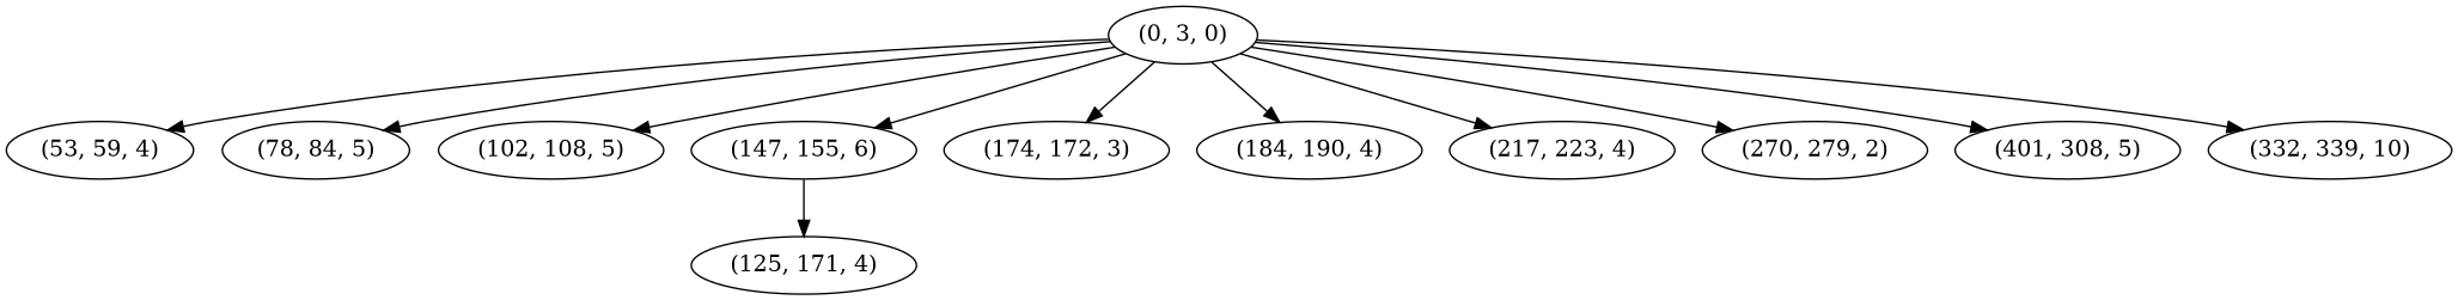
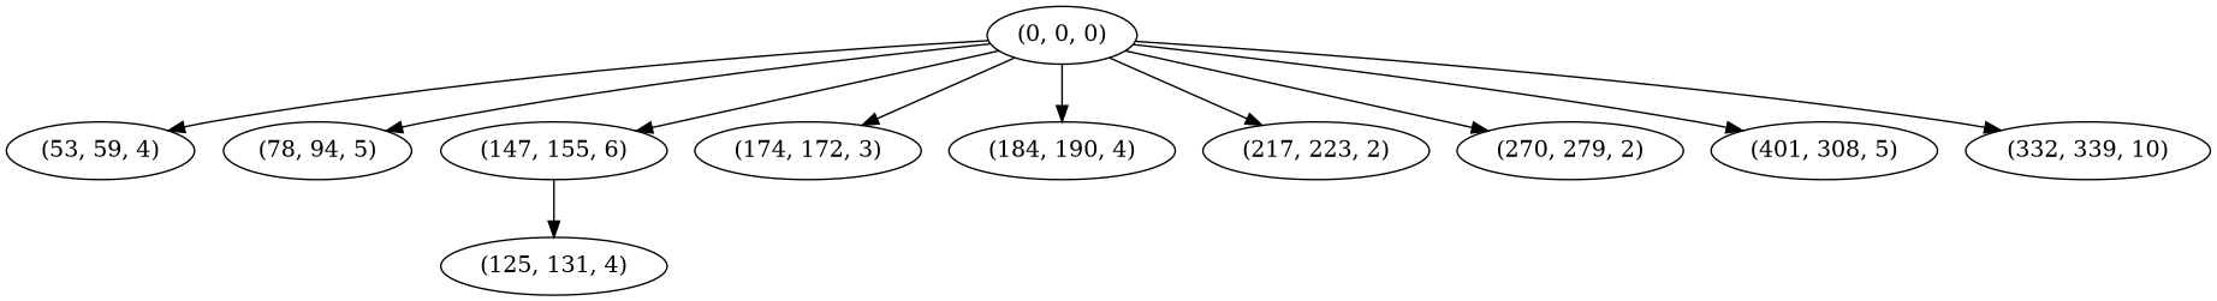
  digraph {
    n1 [label="(53, 59, 4)"]
-   "(0, 0, 0)" [label="(0, 3, 0)"]
-   "(78, 84, 5)"
-   "(102, 108, 5)"
+   "(0, 0, 0)"
+   "(78, 84, 5)" [label="(78, 94, 5)"]
    "(147, 155, 6)"
    n6 [label="(174, 172, 3)"]
    "(184, 190, 4)"
-   "(217, 223, 2)" [label="(217, 223, 4)"]
+   "(217, 223, 2)"
    n9 [label="(270, 279, 2)"]
    n10 [label="(401, 308, 5)"]
    "(332, 339, 10)"
-   "(125, 131, 4)" [label="(125, 171, 4)"]
+   "(125, 131, 4)"
    "(0, 0, 0)" -> n1
    "(0, 0, 0)" -> "(78, 84, 5)"
-   "(0, 0, 0)" -> "(102, 108, 5)"
    "(0, 0, 0)" -> "(147, 155, 6)"
    "(0, 0, 0)" -> n6
    "(0, 0, 0)" -> "(184, 190, 4)"
    "(0, 0, 0)" -> "(217, 223, 2)"
    "(0, 0, 0)" -> n9
    "(0, 0, 0)" -> n10
    "(0, 0, 0)" -> "(332, 339, 10)"
    "(147, 155, 6)" -> "(125, 131, 4)"
  }
